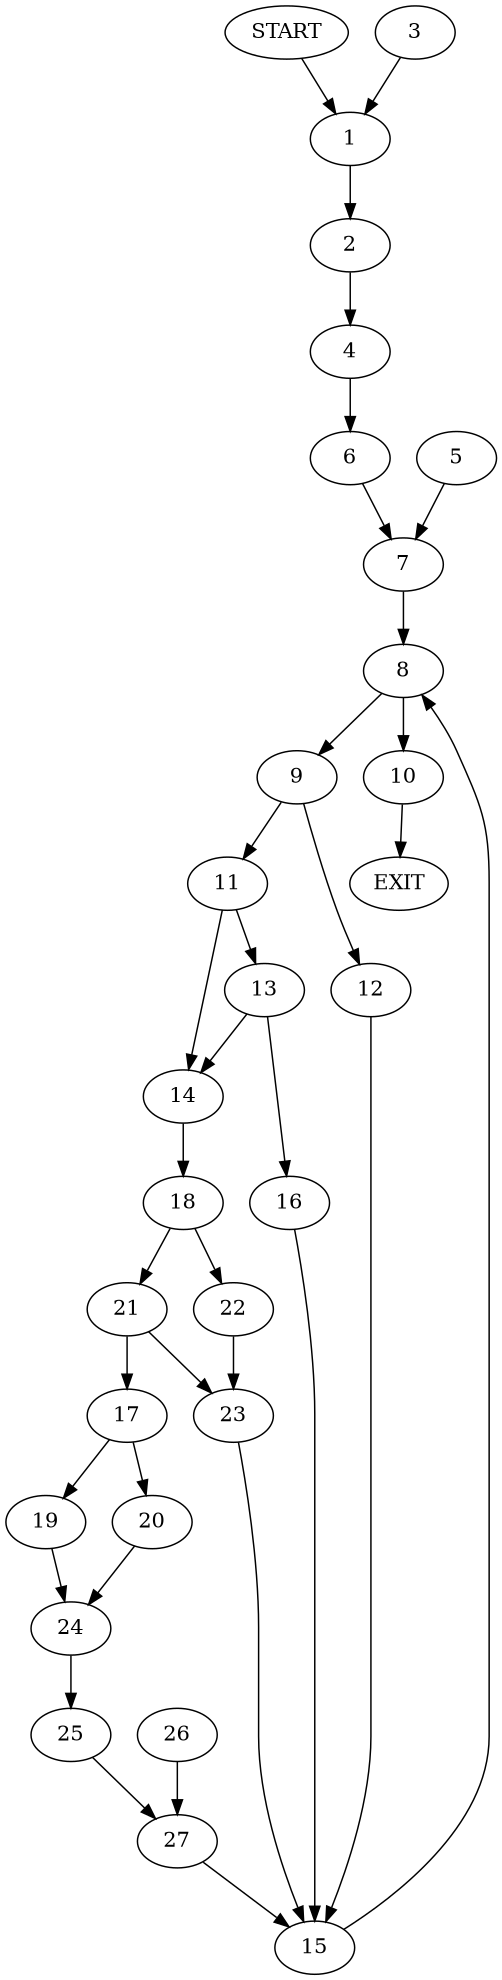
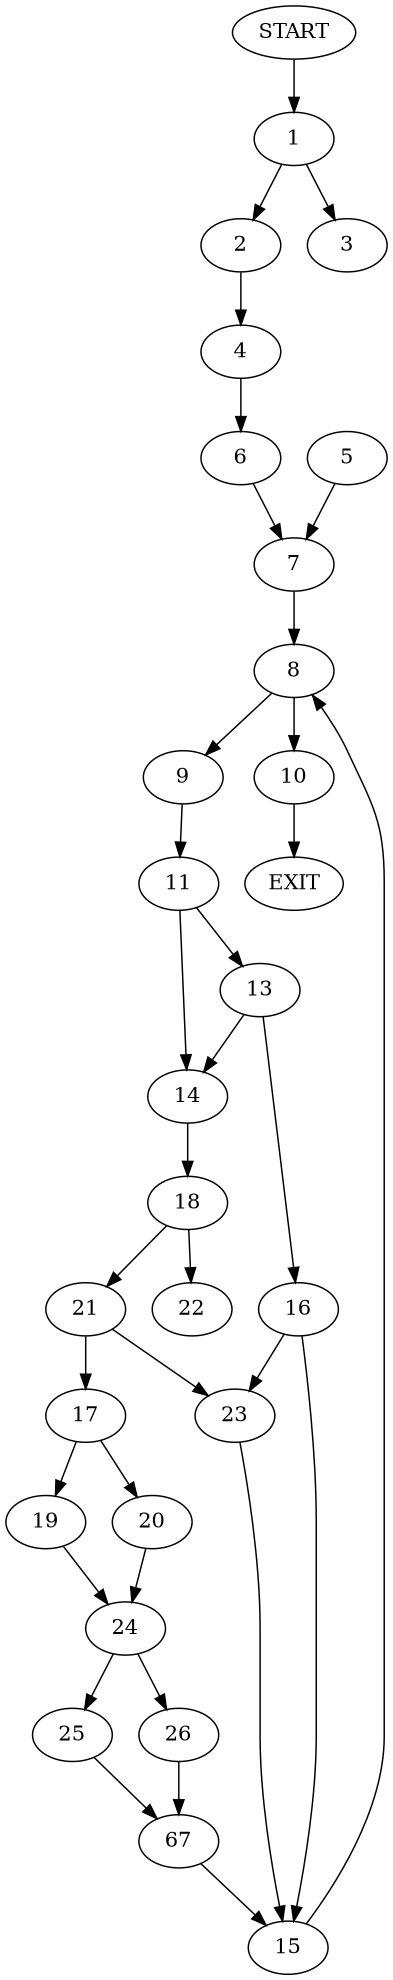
  digraph {
    fontname="DejaVu Serif"
    node [fontname="DejaVu Serif"]
    edge [fontname="DejaVu Serif"]
    n1 [label=START]
    1
    2
    3
    n5 [label=EXIT]
    4
    6
    5
    7
    8
    9
    10
    11
-   12
    13
    14
    15
    16
    18
    17
    19
    20
    21
    22
    24
    23
    25
    26
-   27
+   27 [label=67]
    n1 -> 1
    1 -> 2
-   3 -> 1
+   1 -> 3
    2 -> 4
    4 -> 6
    6 -> 7
    5 -> 7
    7 -> 8
    8 -> 9
    8 -> 10
    9 -> 11
-   9 -> 12
    10 -> n5
    11 -> 13
    11 -> 14
-   12 -> 15
    13 -> 14
    13 -> 16
    14 -> 18
    15 -> 8
    16 -> 15
    18 -> 21
    18 -> 22
    17 -> 19
    17 -> 20
    19 -> 24
    20 -> 24
    21 -> 17
    21 -> 23
-   22 -> 23
+   16 -> 23
    24 -> 25
+   24 -> 26
    23 -> 15
    25 -> 27
    26 -> 27
    27 -> 15
  }
